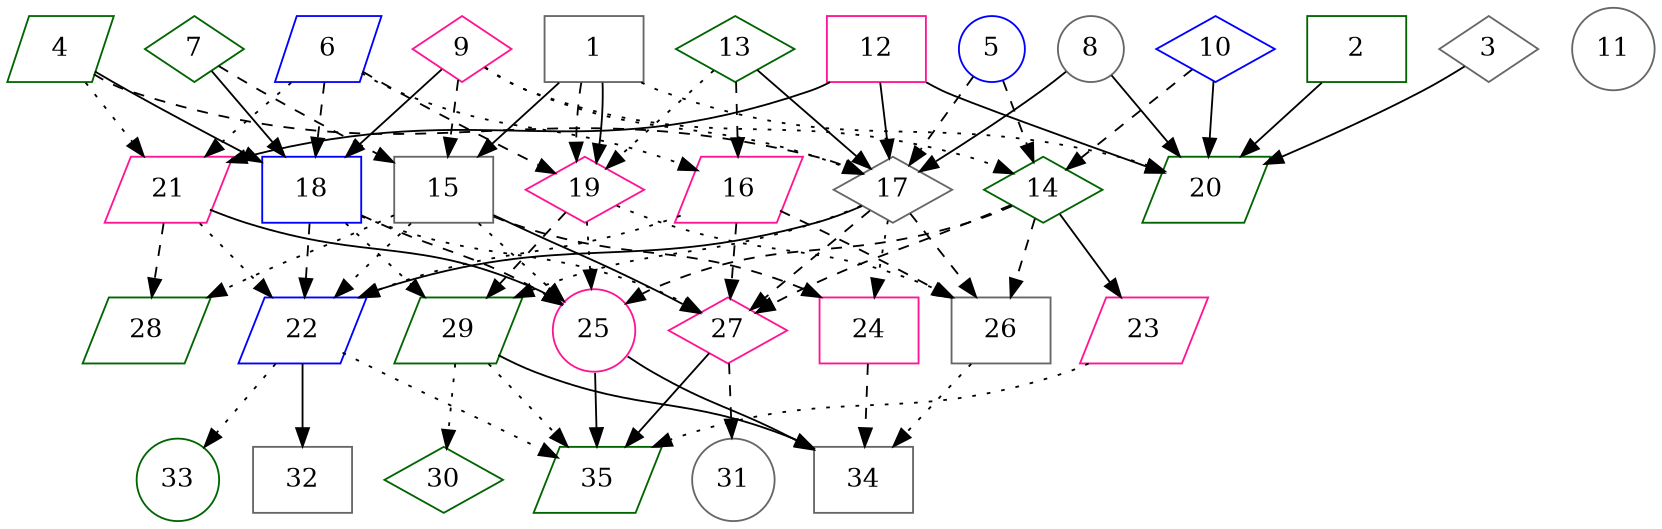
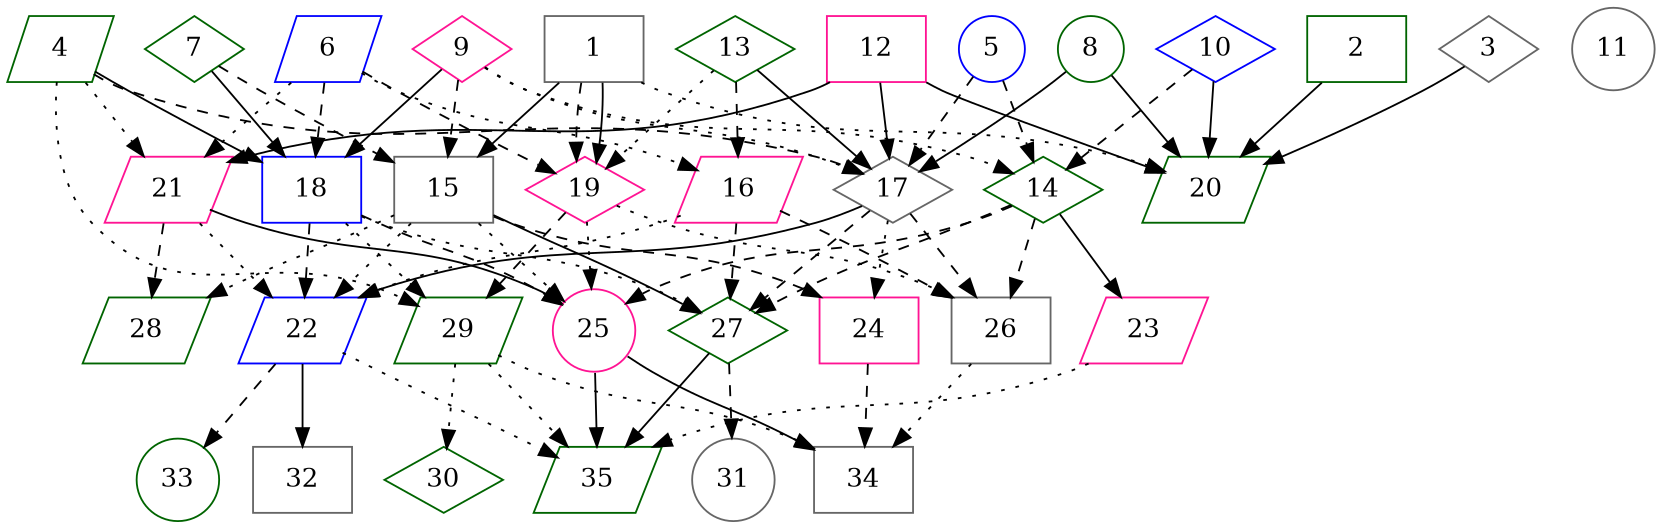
  digraph {
    node [alpha=0.05 color=darkgreen shape=diamond]
    edge [style=dashed]
    1 [alpha=0.04 color=gray40 expect_size=6303130840324155392 shape=box]
    15 [alpha=0.11 color=gray40 expect_size=736665035494902528 shape=box]
    19 [alpha=0.03 color=deeppink expect_size=2413445834857532928]
    20 [alpha=0.13 expect_size=4015537110785028608 shape=parallelogram]
    25 [alpha=0.08 color=deeppink expect_size=133535409478659104 shape=circle]
-   27 [alpha=0.14 color=deeppink expect_size=5428637261676150]
+   27 [alpha=0.14 expect_size=5428637261676150]
    22 [color=blue expect_size=2835982090102700 shape=parallelogram]
    24 [alpha=0.15 color=deeppink expect_size=6913327188936467939328 shape=box]
    28 [alpha=0.16 expect_size=14134712823652536025088 shape=parallelogram]
    26 [alpha=0.13 color=gray40 expect_size=170453145291300274176 shape=box]
    29 [expect_size=12687520137272304 shape=parallelogram]
    35 [alpha=0.02 expect_size=548387645565626744832 shape=parallelogram]
    34 [alpha=0.06 color=gray40 expect_size=2571424527659023 shape=box]
    31 [alpha=0.19 color=gray40 expect_size=785808177402078035968 shape=circle]
    32 [alpha=0.11 color=gray40 expect_size=77100302437343472 shape=box]
    33 [expect_size=349440802526904512 shape=circle]
    30 [alpha=0.01 expect_size=160613120653980928]
    2 [alpha=0.10 expect_size=365918827597333248 shape=box]
    3 [alpha=0.19 color=gray40 expect_size=1974193763848814592000]
    4 [alpha=0.11 expect_size=399913779048300032 shape=parallelogram]
    17 [alpha=0.18 color=gray40 expect_size=102758021315023601664]
    18 [alpha=0.15 color=blue expect_size=8216655608219827175424 shape=box]
    21 [alpha=0.01 color=deeppink expect_size=4599493075612875776 shape=parallelogram]
    5 [alpha=0.10 color=blue expect_size=24757382295538588 shape=circle]
    14 [alpha=0.15 expect_size=673025890416692480]
    23 [alpha=0.13 color=deeppink expect_size=4079515192112897 shape=parallelogram]
    6 [alpha=0.10 color=blue expect_size=11415642008600623104 shape=parallelogram]
    16 [alpha=0.19 color=deeppink expect_size=24240306949950832 shape=parallelogram]
    7 [alpha=0.00 expect_size=5992998386814511218688]
-   8 [alpha=0.04 color=gray40 expect_size=49510350497422440 shape=circle]
+   8 [alpha=0.04 expect_size=49510350497422440 shape=circle]
    9 [alpha=0.08 color=deeppink expect_size=46976674677798496]
    10 [color=blue expect_size=143344853770083168]
    11 [color=gray40 expect_size=67149137372000550912 shape=circle]
    12 [alpha=0.16 color=deeppink expect_size=33998219637198296 shape=box]
    13 [alpha=0.19 expect_size=2894930237751819]
    1 -> 15 [style=solid]
    1 -> 19
    1 -> 19 [style=solid]
    1 -> 20 [style=dotted]
    15 -> 25 [style=dotted]
    15 -> 27 [style=solid]
    15 -> 22 [style=dotted]
    15 -> 24
    15 -> 28 [style=dotted]
    19 -> 25 [style=dotted]
    19 -> 26 [style=dotted]
    19 -> 29
    25 -> 35 [style=solid]
    25 -> 34 [style=solid]
    27 -> 35 [style=solid]
    27 -> 31
    22 -> 35 [style=dotted]
    22 -> 32 [style=solid]
-   22 -> 33 [style=dotted]
+   22 -> 33
    24 -> 34
    26 -> 34 [style=dotted]
    29 -> 35 [style=dotted]
-   29 -> 34 [style=solid]
+   29 -> 34 [style=dotted]
    29 -> 30 [style=dotted]
    2 -> 20 [style=solid]
    3 -> 20 [style=solid]
    4 -> 17
    4 -> 18 [style=solid]
    4 -> 21 [style=dotted]
    17 -> 27
    17 -> 22 [style=solid]
    17 -> 24 [style=dotted]
    17 -> 26
-   17 -> 29 [style=dotted]
+   4 -> 29 [style=dotted]
    18 -> 25
    18 -> 27 [style=dotted]
    18 -> 22
    18 -> 29 [style=dotted]
    21 -> 25 [style=solid]
    21 -> 22 [style=dotted]
    21 -> 28
    5 -> 17
    5 -> 14
    14 -> 25
    14 -> 27
    14 -> 26
    14 -> 23 [style=solid]
    23 -> 35 [style=dotted]
    6 -> 19
    6 -> 18
    6 -> 21 [style=dotted]
    6 -> 16 [style=dotted]
    16 -> 27
    16 -> 22 [style=dotted]
    16 -> 26
    7 -> 15
    7 -> 18 [style=solid]
    8 -> 20 [style=solid]
    8 -> 17 [style=solid]
    9 -> 15
    9 -> 17 [style=dotted]
    9 -> 18 [style=solid]
    9 -> 14 [style=dotted]
    10 -> 20 [style=solid]
    10 -> 14
    12 -> 20 [style=solid]
    12 -> 17 [style=solid]
    12 -> 21 [style=solid]
    13 -> 19 [style=dotted]
    13 -> 17 [style=solid]
    13 -> 16
  }
